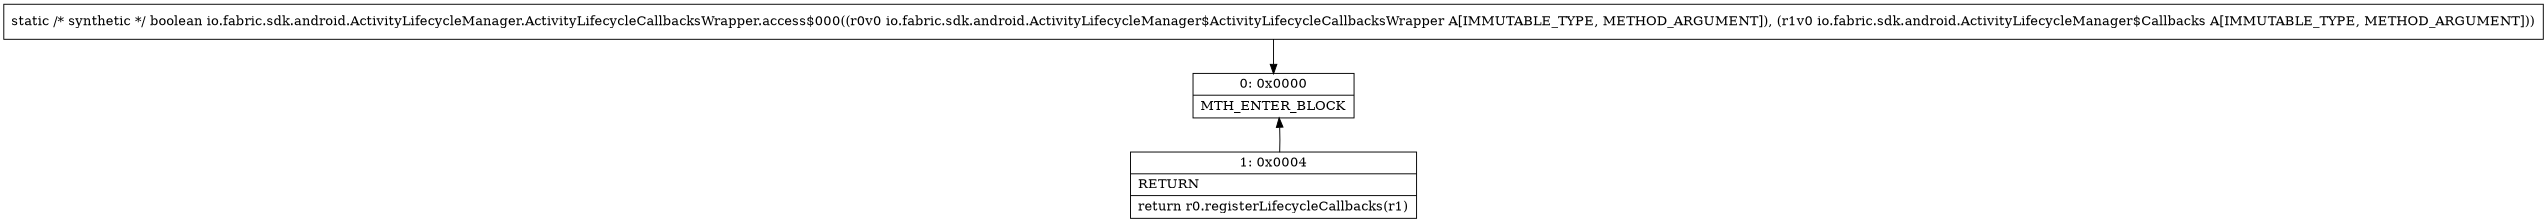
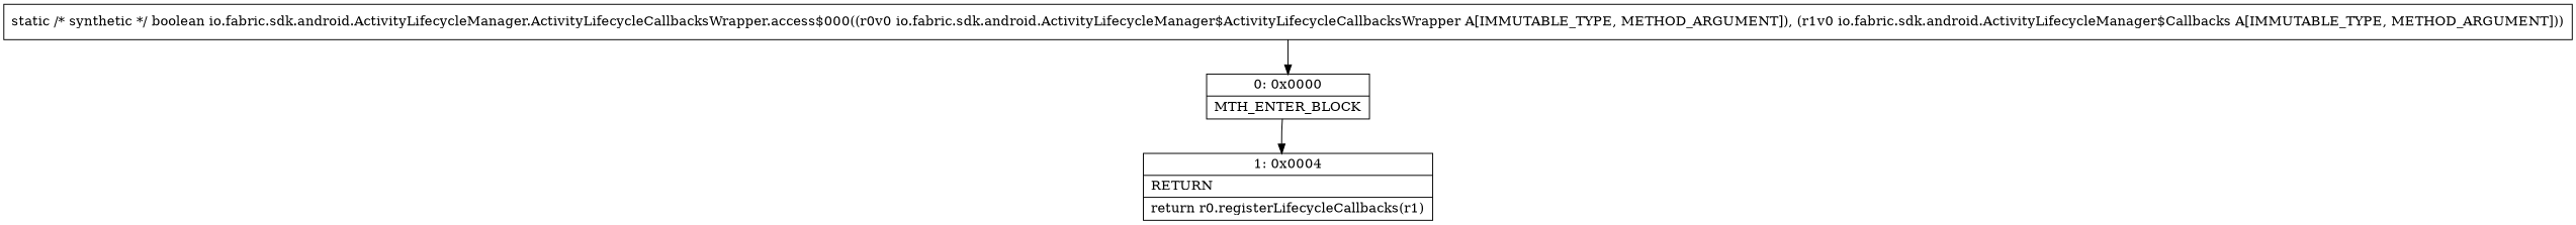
  digraph {
    node [shape=record]
    n1 [label="{0\:\ 0x0000|MTH_ENTER_BLOCK\l}"]
    n2 [label="{1\:\ 0x0004|RETURN\l|return r0.registerLifecycleCallbacks(r1)\l}"]
    n3 [label="{static \/* synthetic *\/ boolean io.fabric.sdk.android.ActivityLifecycleManager.ActivityLifecycleCallbacksWrapper.access$000((r0v0 io.fabric.sdk.android.ActivityLifecycleManager$ActivityLifecycleCallbacksWrapper A[IMMUTABLE_TYPE, METHOD_ARGUMENT]), (r1v0 io.fabric.sdk.android.ActivityLifecycleManager$Callbacks A[IMMUTABLE_TYPE, METHOD_ARGUMENT])) }"]
-   n2 -> n1
+   n1 -> n2
    n3 -> n1
  }
